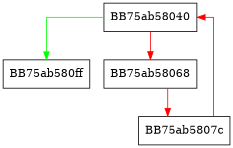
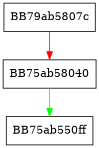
  digraph {
    fontname="DejaVu Serif"
    splines=ortho
    node [fontname="DejaVu Serif" shape=box]
    edge [color=red fontname="DejaVu Serif"]
    BB75ab58040
-   BB75ab580ff
-   BB75ab58068
-   BB75ab5807c
+   BB75ab580ff [label=BB75ab550ff]
+   BB75ab5807c [label=BB79ab5807c]
    BB75ab58040 -> BB75ab580ff [color=green]
-   BB75ab58040 -> BB75ab58068
-   BB75ab58068 -> BB75ab5807c
    BB75ab5807c -> BB75ab58040
  }
